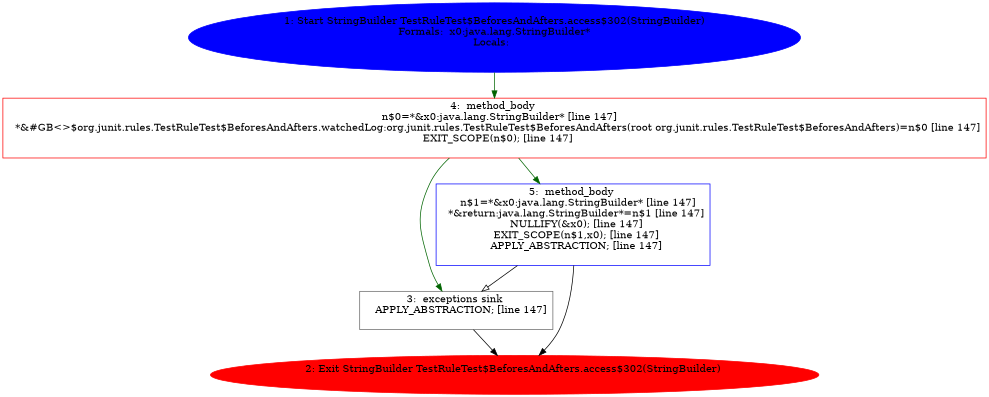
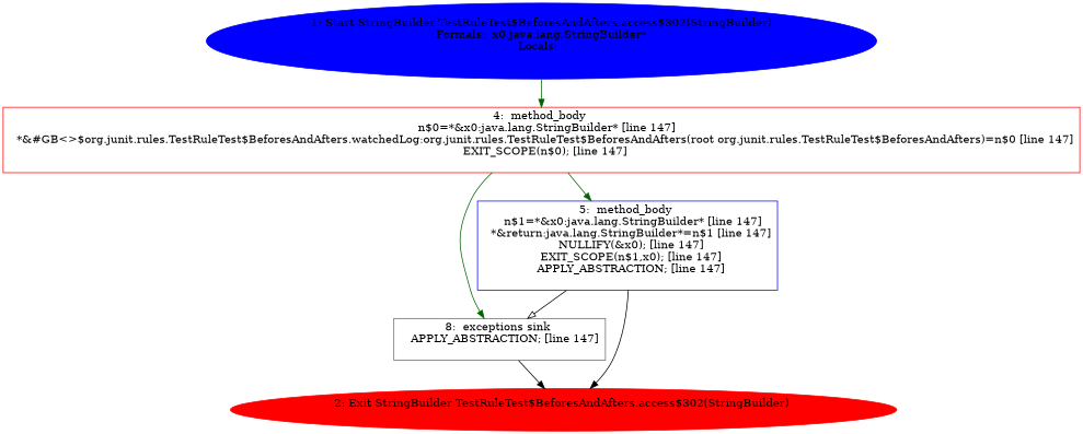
  digraph {
    node [color=blue shape=box]
    edge [color=darkgreen arrowhead=normal]
    n1 [label="1: Start StringBuilder TestRuleTest$BeforesAndAfters.access$302(StringBuilder)\nFormals:  x0:java.lang.StringBuilder*\nLocals:  \n  " style=filled shape=""]
    n2 [label="4:  method_body \n   n$0=*&x0:java.lang.StringBuilder* [line 147]\n  *&#GB<>$org.junit.rules.TestRuleTest$BeforesAndAfters.watchedLog:org.junit.rules.TestRuleTest$BeforesAndAfters(root org.junit.rules.TestRuleTest$BeforesAndAfters)=n$0 [line 147]\n  EXIT_SCOPE(n$0); [line 147]\n " color=red]
-   n3 [label="3:  exceptions sink \n   APPLY_ABSTRACTION; [line 147]\n " color=gray40]
+   n3 [label="8:  exceptions sink \n   APPLY_ABSTRACTION; [line 147]\n " color=gray40]
    n4 [label="5:  method_body \n   n$1=*&x0:java.lang.StringBuilder* [line 147]\n  *&return:java.lang.StringBuilder*=n$1 [line 147]\n  NULLIFY(&x0); [line 147]\n  EXIT_SCOPE(n$1,x0); [line 147]\n  APPLY_ABSTRACTION; [line 147]\n "]
    n5 [color=red label="2: Exit StringBuilder TestRuleTest$BeforesAndAfters.access$302(StringBuilder) \n  " style=filled shape=""]
    n1 -> n2
    n2 -> n3
    n2 -> n4
    n3 -> n5 [color=black]
    n4 -> n3 [color=black arrowhead=onormal]
    n4 -> n5 [color=black]
  }
